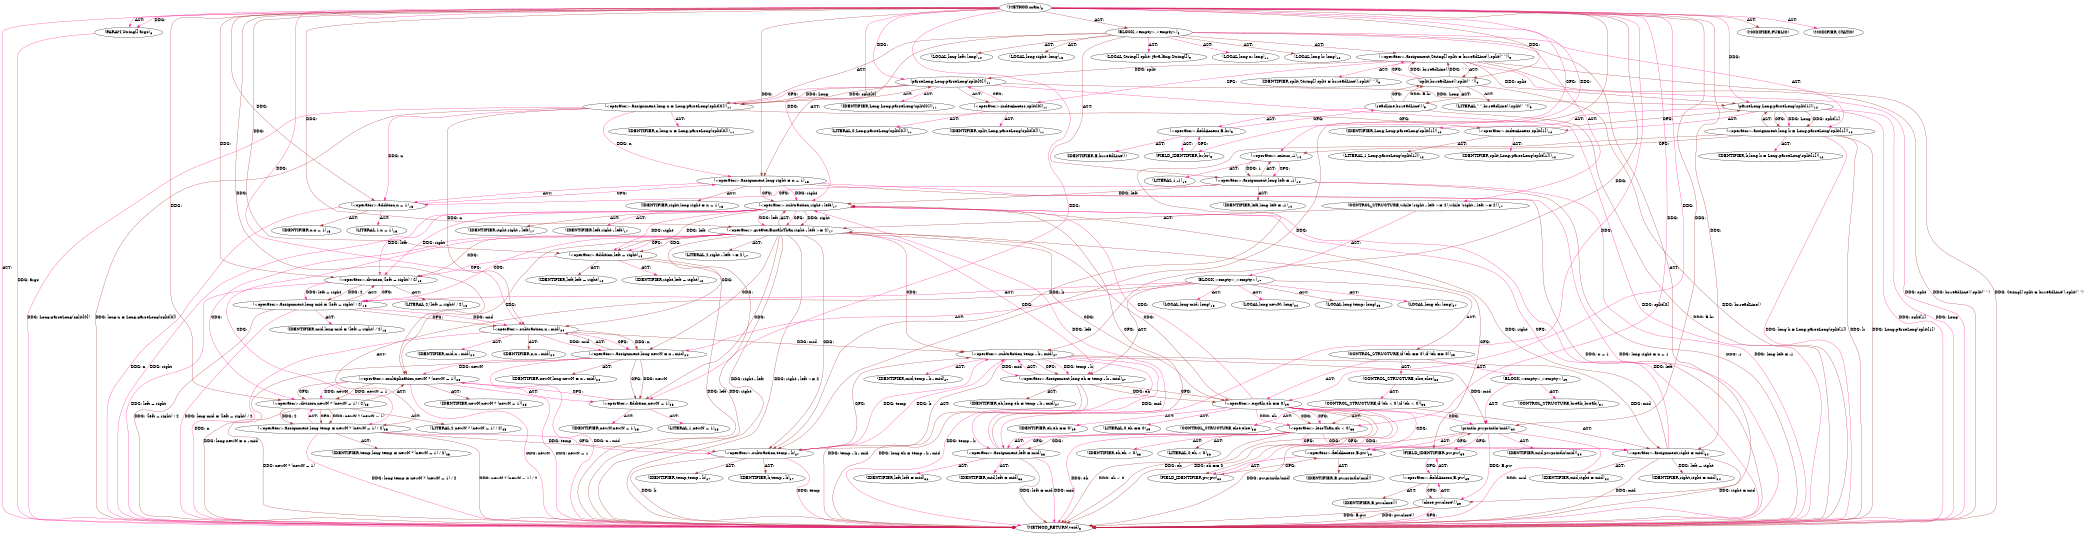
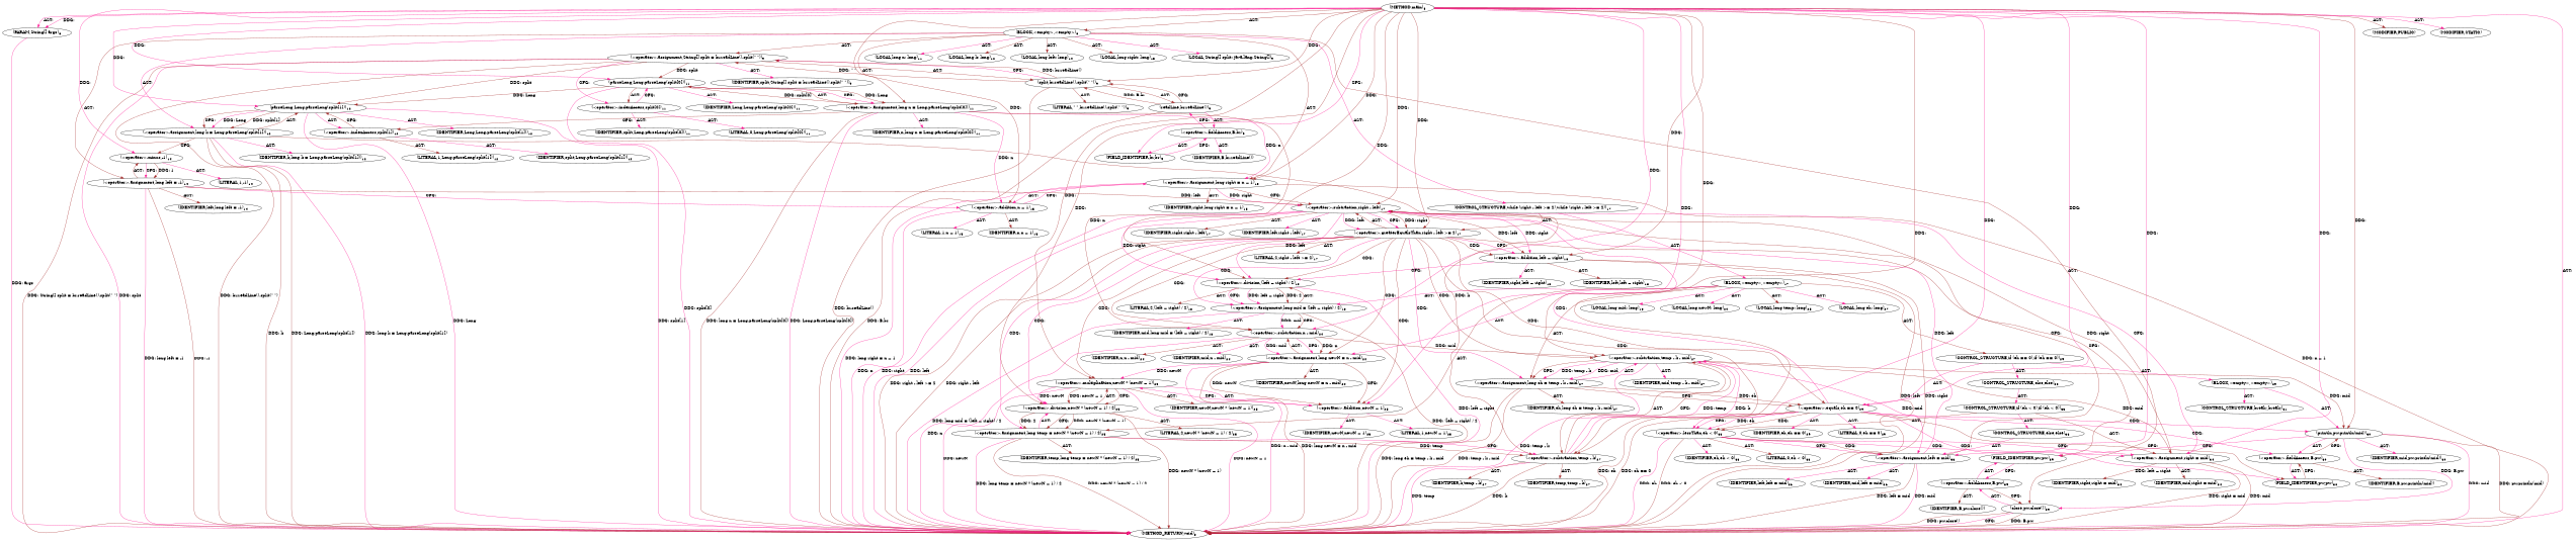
  digraph {
    edge [color=brown]
    n1 [label=<(METHOD,main)<SUB>8</SUB>>]
    n2 [label=<(PARAM,String[] args)<SUB>8</SUB>>]
    n3 [label=<(BLOCK,&lt;empty&gt;,&lt;empty&gt;)<SUB>8</SUB>>]
    n4 [label=<(split,br.readLine().split(&quot; &quot;))<SUB>9</SUB>>]
    n5 [label=<(FIELD_IDENTIFIER,br,br)<SUB>9</SUB>>]
    n6 [label=<(parseLong,Long.parseLong(split[0]))<SUB>11</SUB>>]
    n7 [label=<(parseLong,Long.parseLong(split[1]))<SUB>12</SUB>>]
    n8 [label=<(&lt;operator&gt;.minus,-1)<SUB>14</SUB>>]
    n9 [label=<(&lt;operator&gt;.assignment,long right = n + 1)<SUB>15</SUB>>]
    n10 [label=<(&lt;operator&gt;.addition,n + 1)<SUB>15</SUB>>]
    n11 [label=<(&lt;operator&gt;.greaterEqualsThan,right - left &gt;= 2)<SUB>17</SUB>>]
    n12 [label=<(&lt;operator&gt;.subtraction,right - left)<SUB>17</SUB>>]
    n13 [label=<(&lt;operator&gt;.division,(left + right) / 2)<SUB>18</SUB>>]
    n14 [label=<(&lt;operator&gt;.addition,left + right)<SUB>18</SUB>>]
    n15 [label=<(&lt;operator&gt;.subtraction,n - mid)<SUB>24</SUB>>]
    n16 [label=<(&lt;operator&gt;.division,newN * (newN + 1) / 2)<SUB>25</SUB>>]
    n17 [label=<(&lt;operator&gt;.multiplication,newN * (newN + 1))<SUB>25</SUB>>]
    n18 [label=<(&lt;operator&gt;.addition,newN + 1)<SUB>25</SUB>>]
    n19 [label=<(&lt;operator&gt;.subtraction,temp - k - mid)<SUB>27</SUB>>]
    n20 [label=<(&lt;operator&gt;.subtraction,temp - k)<SUB>27</SUB>>]
    n21 [label=<(&lt;operator&gt;.equals,eh == 0)<SUB>29</SUB>>]
    n22 [label=<(println,pw.println(mid))<SUB>30</SUB>>]
    n23 [label=<(&lt;operator&gt;.lessThan,eh &lt; 0)<SUB>33</SUB>>]
    n24 [label=<(&lt;operator&gt;.assignment,right = mid)<SUB>34</SUB>>]
    n25 [label=<(&lt;operator&gt;.assignment,left = mid)<SUB>36</SUB>>]
    n26 [label=<(MODIFIER,PUBLIC)>]
    n27 [label=<(MODIFIER,STATIC)>]
    n28 [label=<(METHOD_RETURN,void)<SUB>8</SUB>>]
    n29 [label=<(LOCAL,String[] split: java.lang.String[])<SUB>9</SUB>>]
    n30 [label=<(&lt;operator&gt;.assignment,String[] split = br.readLine().split(&quot; &quot;))<SUB>9</SUB>>]
    n31 [label=<(LOCAL,long n: long)<SUB>11</SUB>>]
    n32 [label=<(&lt;operator&gt;.assignment,long n = Long.parseLong(split[0]))<SUB>11</SUB>>]
    n33 [label=<(LOCAL,long k: long)<SUB>12</SUB>>]
    n34 [label=<(&lt;operator&gt;.assignment,long k = Long.parseLong(split[1]))<SUB>12</SUB>>]
    n35 [label=<(LOCAL,long left: long)<SUB>14</SUB>>]
    n36 [label=<(&lt;operator&gt;.assignment,long left = -1)<SUB>14</SUB>>]
    n37 [label=<(LOCAL,long right: long)<SUB>15</SUB>>]
    n38 [label=<(CONTROL_STRUCTURE,while (right - left &gt;= 2),while (right - left &gt;= 2))<SUB>17</SUB>>]
    n39 [label=<(close,pw.close())<SUB>39</SUB>>]
    n40 [label=<(readLine,br.readLine())<SUB>9</SUB>>]
    n41 [label=<(LITERAL,&quot; &quot;,br.readLine().split(&quot; &quot;))<SUB>9</SUB>>]
    n42 [label=<(&lt;operator&gt;.fieldAccess,B.br)<SUB>9</SUB>>]
    n43 [label=<(&lt;operator&gt;.indexAccess,split[0])<SUB>11</SUB>>]
    n44 [label=<(IDENTIFIER,Long,Long.parseLong(split[0]))<SUB>11</SUB>>]
    n45 [label=<(&lt;operator&gt;.indexAccess,split[1])<SUB>12</SUB>>]
    n46 [label=<(IDENTIFIER,Long,Long.parseLong(split[1]))<SUB>12</SUB>>]
    n47 [label=<(LITERAL,1,-1)<SUB>14</SUB>>]
    n48 [label=<(IDENTIFIER,right,long right = n + 1)<SUB>15</SUB>>]
    n49 [label=<(IDENTIFIER,n,n + 1)<SUB>15</SUB>>]
    n50 [label=<(LITERAL,1,n + 1)<SUB>15</SUB>>]
    n51 [label=<(LITERAL,2,right - left &gt;= 2)<SUB>17</SUB>>]
    n52 [label=<(&lt;operator&gt;.assignment,long mid = (left + right) / 2)<SUB>18</SUB>>]
    n53 [label=<(&lt;operator&gt;.assignment,long newN = n - mid)<SUB>24</SUB>>]
    n54 [label=<(&lt;operator&gt;.assignment,long temp = newN * (newN + 1) / 2)<SUB>25</SUB>>]
    n55 [label=<(&lt;operator&gt;.assignment,long eh = temp - k - mid)<SUB>27</SUB>>]
    n56 [label=<(FIELD_IDENTIFIER,pw,pw)<SUB>39</SUB>>]
    n57 [label=<(IDENTIFIER,right,right - left)<SUB>17</SUB>>]
    n58 [label=<(IDENTIFIER,left,right - left)<SUB>17</SUB>>]
    n59 [label=<(LITERAL,2,(left + right) / 2)<SUB>18</SUB>>]
    n60 [label=<(IDENTIFIER,left,left + right)<SUB>18</SUB>>]
    n61 [label=<(IDENTIFIER,right,left + right)<SUB>18</SUB>>]
    n62 [label=<(IDENTIFIER,n,n - mid)<SUB>24</SUB>>]
    n63 [label=<(IDENTIFIER,mid,n - mid)<SUB>24</SUB>>]
    n64 [label=<(LITERAL,2,newN * (newN + 1) / 2)<SUB>25</SUB>>]
    n65 [label=<(IDENTIFIER,newN,newN * (newN + 1))<SUB>25</SUB>>]
    n66 [label=<(IDENTIFIER,newN,newN + 1)<SUB>25</SUB>>]
    n67 [label=<(LITERAL,1,newN + 1)<SUB>25</SUB>>]
    n68 [label=<(IDENTIFIER,mid,temp - k - mid)<SUB>27</SUB>>]
    n69 [label=<(IDENTIFIER,temp,temp - k)<SUB>27</SUB>>]
    n70 [label=<(IDENTIFIER,k,temp - k)<SUB>27</SUB>>]
    n71 [label=<(IDENTIFIER,eh,eh == 0)<SUB>29</SUB>>]
    n72 [label=<(LITERAL,0,eh == 0)<SUB>29</SUB>>]
    n73 [label=<(&lt;operator&gt;.fieldAccess,B.pw)<SUB>30</SUB>>]
    n74 [label=<(FIELD_IDENTIFIER,pw,pw)<SUB>30</SUB>>]
    n75 [label=<(IDENTIFIER,mid,pw.println(mid))<SUB>30</SUB>>]
    n76 [label=<(IDENTIFIER,eh,eh &lt; 0)<SUB>33</SUB>>]
    n77 [label=<(LITERAL,0,eh &lt; 0)<SUB>33</SUB>>]
    n78 [label=<(IDENTIFIER,right,right = mid)<SUB>34</SUB>>]
    n79 [label=<(IDENTIFIER,mid,right = mid)<SUB>34</SUB>>]
    n80 [label=<(IDENTIFIER,left,left = mid)<SUB>36</SUB>>]
    n81 [label=<(IDENTIFIER,mid,left = mid)<SUB>36</SUB>>]
    n82 [label=<(IDENTIFIER,split,String[] split = br.readLine().split(&quot; &quot;))<SUB>9</SUB>>]
    n83 [label=<(IDENTIFIER,n,long n = Long.parseLong(split[0]))<SUB>11</SUB>>]
    n84 [label=<(IDENTIFIER,k,long k = Long.parseLong(split[1]))<SUB>12</SUB>>]
    n85 [label=<(IDENTIFIER,left,long left = -1)<SUB>14</SUB>>]
    n86 [label=<(BLOCK,&lt;empty&gt;,&lt;empty&gt;)<SUB>17</SUB>>]
    n87 [label=<(&lt;operator&gt;.fieldAccess,B.pw)<SUB>39</SUB>>]
    n88 [label=<(IDENTIFIER,split,Long.parseLong(split[0]))<SUB>11</SUB>>]
    n89 [label=<(LITERAL,0,Long.parseLong(split[0]))<SUB>11</SUB>>]
    n90 [label=<(IDENTIFIER,B,br.readLine())>]
    n91 [label=<(IDENTIFIER,split,Long.parseLong(split[1]))<SUB>12</SUB>>]
    n92 [label=<(LITERAL,1,Long.parseLong(split[1]))<SUB>12</SUB>>]
    n93 [label=<(LOCAL,long mid: long)<SUB>18</SUB>>]
    n94 [label=<(LOCAL,long newN: long)<SUB>24</SUB>>]
    n95 [label=<(LOCAL,long temp: long)<SUB>25</SUB>>]
    n96 [label=<(LOCAL,long eh: long)<SUB>27</SUB>>]
    n97 [label=<(CONTROL_STRUCTURE,if (eh == 0),if (eh == 0))<SUB>29</SUB>>]
    n98 [label=<(IDENTIFIER,mid,long mid = (left + right) / 2)<SUB>18</SUB>>]
    n99 [label=<(IDENTIFIER,newN,long newN = n - mid)<SUB>24</SUB>>]
    n100 [label=<(IDENTIFIER,temp,long temp = newN * (newN + 1) / 2)<SUB>25</SUB>>]
    n101 [label=<(IDENTIFIER,eh,long eh = temp - k - mid)<SUB>27</SUB>>]
    n102 [label=<(BLOCK,&lt;empty&gt;,&lt;empty&gt;)<SUB>29</SUB>>]
    n103 [label=<(CONTROL_STRUCTURE,else,else)<SUB>33</SUB>>]
    n104 [label=<(CONTROL_STRUCTURE,break;,break;)<SUB>31</SUB>>]
    n105 [label=<(CONTROL_STRUCTURE,if (eh &lt; 0),if (eh &lt; 0))<SUB>33</SUB>>]
    n106 [label=<(IDENTIFIER,B,pw.println(mid))>]
    n107 [label=<(CONTROL_STRUCTURE,else,else)<SUB>36</SUB>>]
    n108 [label=<(IDENTIFIER,B,pw.close())>]
    n1 -> n2 [color=deeppink label="AST: "]
    n1 -> n2 [color=deeppink label="DDG: "]
    n1 -> n3 [label="AST: "]
    n1 -> n4 [label="DDG: "]
    n1 -> n5 [color=deeppink label="CFG: "]
    n1 -> n6 [color=deeppink label="DDG: "]
    n1 -> n7 [color=deeppink label="DDG: "]
    n1 -> n8 [color=deeppink label="DDG: "]
    n1 -> n9 [label="DDG: "]
    n1 -> n10 [label="DDG: "]
    n1 -> n11 [label="DDG: "]
-   n1 -> n12 [color=deeppink label="DDG: "]
+   n1 -> n12 [label="DDG: "]
    n1 -> n13 [label="DDG: "]
    n1 -> n14 [label="DDG: "]
    n1 -> n15 [color=deeppink label="DDG: "]
    n1 -> n16 [label="DDG: "]
    n1 -> n17 [label="DDG: "]
    n1 -> n18 [color=deeppink label="DDG: "]
    n1 -> n19 [label="DDG: "]
    n1 -> n20 [label="DDG: "]
    n1 -> n21 [color=deeppink label="DDG: "]
    n1 -> n22 [label="DDG: "]
    n1 -> n23 [color=deeppink label="DDG: "]
-   n1 -> n24 [label="DDG: "]
+   n1 -> n24 [color=deeppink label="DDG: "]
    n1 -> n25 [color=deeppink label="DDG: "]
    n1 -> n26 [label="AST: "]
    n1 -> n27 [color=deeppink label="AST: "]
    n1 -> n28 [color=deeppink label="AST: "]
    n2 -> n28 [color=deeppink label="DDG: args"]
    n3 -> n9 [label="AST: "]
    n3 -> n29 [color=deeppink label="AST: "]
    n3 -> n30 [label="AST: "]
    n3 -> n31 [color=deeppink label="AST: "]
    n3 -> n32 [label="AST: "]
    n3 -> n33 [label="AST: "]
    n3 -> n34 [color=deeppink label="AST: "]
    n3 -> n35 [label="AST: "]
    n3 -> n36 [label="AST: "]
    n3 -> n37 [label="AST: "]
    n3 -> n38 [color=deeppink label="AST: "]
    n3 -> n39 [label="AST: "]
    n4 -> n28 [label="DDG: br.readLine()"]
    n4 -> n30 [color=deeppink label="CFG: "]
    n4 -> n30 [label="DDG: br.readLine()"]
    n4 -> n30 [label="DDG: &quot; &quot;"]
    n4 -> n40 [label="AST: "]
    n4 -> n41 [label="AST: "]
    n5 -> n42 [color=deeppink label="CFG: "]
    n6 -> n7 [label="DDG: Long"]
    n6 -> n28 [color=deeppink label="DDG: split[0]"]
    n6 -> n32 [color=deeppink label="CFG: "]
    n6 -> n32 [label="DDG: Long"]
    n6 -> n32 [label="DDG: split[0]"]
    n6 -> n43 [label="AST: "]
    n6 -> n44 [color=deeppink label="AST: "]
    n7 -> n28 [color=deeppink label="DDG: Long"]
    n7 -> n28 [color=deeppink label="DDG: split[1]"]
    n7 -> n34 [label="CFG: "]
    n7 -> n34 [color=deeppink label="DDG: Long"]
    n7 -> n34 [label="DDG: split[1]"]
    n7 -> n45 [color=deeppink label="AST: "]
    n7 -> n46 [color=deeppink label="AST: "]
    n8 -> n36 [color=deeppink label="CFG: "]
    n8 -> n36 [label="DDG: 1"]
    n8 -> n47 [color=deeppink label="AST: "]
    n9 -> n10 [color=deeppink label="AST: "]
    n9 -> n12 [label="CFG: "]
    n9 -> n12 [color=deeppink label="DDG: right"]
    n9 -> n28 [label="DDG: n + 1"]
    n9 -> n28 [color=deeppink label="DDG: long right = n + 1"]
    n9 -> n48 [label="AST: "]
    n10 -> n9 [color=deeppink label="CFG: "]
    n10 -> n28 [color=deeppink label="DDG: n"]
    n10 -> n49 [label="AST: "]
    n10 -> n50 [color=deeppink label="AST: "]
    n11 -> n12 [label="AST: "]
    n11 -> n13 [label="CDG: "]
    n11 -> n14 [color=deeppink label="CFG: "]
    n11 -> n14 [label="CDG: "]
    n11 -> n15 [label="CDG: "]
    n11 -> n16 [color=deeppink label="CDG: "]
    n11 -> n17 [label="CDG: "]
    n11 -> n18 [label="CDG: "]
    n11 -> n19 [label="CDG: "]
    n11 -> n20 [label="CDG: "]
    n11 -> n21 [label="CDG: "]
    n11 -> n28 [label="DDG: right - left"]
    n11 -> n28 [label="DDG: right - left &gt;= 2"]
    n11 -> n51 [label="AST: "]
    n11 -> n52 [color=deeppink label="CDG: "]
    n11 -> n53 [label="CDG: "]
    n11 -> n54 [color=deeppink label="CDG: "]
    n11 -> n55 [color=deeppink label="CDG: "]
    n11 -> n56 [label="CFG: "]
    n12 -> n11 [color=deeppink label="CFG: "]
    n12 -> n11 [label="DDG: right"]
    n12 -> n11 [color=deeppink label="DDG: left"]
    n12 -> n13 [color=deeppink label="DDG: left"]
    n12 -> n13 [color=deeppink label="DDG: right"]
    n12 -> n14 [label="DDG: left"]
    n12 -> n14 [color=deeppink label="DDG: right"]
    n12 -> n28 [color=deeppink label="DDG: right"]
    n12 -> n28 [color=deeppink label="DDG: left"]
    n12 -> n57 [label="AST: "]
    n12 -> n58 [color=deeppink label="AST: "]
    n13 -> n28 [color=deeppink label="DDG: left + right"]
    n13 -> n52 [color=deeppink label="CFG: "]
    n13 -> n52 [color=deeppink label="DDG: left + right"]
    n13 -> n52 [label="DDG: 2"]
    n13 -> n59 [label="AST: "]
    n14 -> n13 [color=deeppink label="CFG: "]
    n14 -> n28 [label="DDG: left"]
    n14 -> n28 [label="DDG: right"]
    n14 -> n60 [label="AST: "]
    n14 -> n61 [color=deeppink label="AST: "]
    n15 -> n19 [label="DDG: mid"]
    n15 -> n28 [color=deeppink label="DDG: n"]
    n15 -> n53 [color=deeppink label="CFG: "]
    n15 -> n53 [label="DDG: n"]
    n15 -> n53 [color=deeppink label="DDG: mid"]
    n15 -> n62 [label="AST: "]
    n15 -> n63 [color=deeppink label="AST: "]
    n16 -> n17 [label="AST: "]
    n16 -> n28 [label="DDG: newN * (newN + 1)"]
    n16 -> n54 [label="CFG: "]
    n16 -> n54 [label="DDG: newN * (newN + 1)"]
    n16 -> n54 [label="DDG: 2"]
    n16 -> n64 [label="AST: "]
    n17 -> n16 [label="CFG: "]
    n17 -> n16 [color=deeppink label="DDG: newN"]
    n17 -> n16 [label="DDG: newN + 1"]
    n17 -> n18 [color=deeppink label="AST: "]
    n17 -> n28 [color=deeppink label="DDG: newN"]
    n17 -> n28 [color=deeppink label="DDG: newN + 1"]
    n17 -> n65 [label="AST: "]
    n18 -> n17 [color=deeppink label="CFG: "]
    n18 -> n66 [color=deeppink label="AST: "]
    n18 -> n67 [color=deeppink label="AST: "]
    n19 -> n20 [label="AST: "]
    n19 -> n22 [label="DDG: mid"]
    n19 -> n24 [label="DDG: mid"]
    n19 -> n25 [color=deeppink label="DDG: mid"]
    n19 -> n28 [color=deeppink label="DDG: temp - k"]
    n19 -> n55 [label="CFG: "]
    n19 -> n55 [color=deeppink label="DDG: temp - k"]
    n19 -> n55 [color=deeppink label="DDG: mid"]
    n19 -> n68 [color=deeppink label="AST: "]
    n20 -> n19 [label="CFG: "]
    n20 -> n19 [color=deeppink label="DDG: temp"]
    n20 -> n19 [color=deeppink label="DDG: k"]
    n20 -> n28 [color=deeppink label="DDG: temp"]
    n20 -> n28 [label="DDG: k"]
    n20 -> n69 [label="AST: "]
    n20 -> n70 [label="AST: "]
-   n21 -> n11 [label="CDG: "]
    n21 -> n12 [color=deeppink label="CDG: "]
    n21 -> n22 [color=deeppink label="CDG: "]
    n21 -> n23 [color=deeppink label="CFG: "]
    n21 -> n23 [color=deeppink label="DDG: eh"]
    n21 -> n23 [label="CDG: "]
    n21 -> n28 [label="DDG: eh"]
    n21 -> n28 [label="DDG: eh == 0"]
    n21 -> n71 [color=deeppink label="AST: "]
    n21 -> n72 [color=deeppink label="AST: "]
    n21 -> n73 [color=deeppink label="CDG: "]
    n21 -> n74 [label="CFG: "]
    n21 -> n74 [color=deeppink label="CDG: "]
    n22 -> n28 [color=deeppink label="DDG: mid"]
    n22 -> n28 [label="DDG: pw.println(mid)"]
    n22 -> n39 [color=deeppink label="DDG: B.pw"]
    n22 -> n56 [color=deeppink label="CFG: "]
    n22 -> n73 [color=deeppink label="AST: "]
    n22 -> n75 [color=deeppink label="AST: "]
    n23 -> n24 [color=deeppink label="CFG: "]
    n23 -> n24 [color=deeppink label="CDG: "]
    n23 -> n25 [color=deeppink label="CFG: "]
    n23 -> n25 [label="CDG: "]
    n23 -> n28 [color=deeppink label="DDG: eh"]
    n23 -> n28 [label="DDG: eh &lt; 0"]
    n23 -> n76 [color=deeppink label="AST: "]
    n23 -> n77 [label="AST: "]
    n24 -> n12 [color=deeppink label="CFG: "]
    n24 -> n12 [label="DDG: right"]
    n24 -> n28 [label="DDG: mid"]
    n24 -> n28 [label="DDG: right = mid"]
    n24 -> n78 [label="DDG: left + right"]
    n24 -> n79 [label="AST: "]
    n25 -> n12 [label="CFG: "]
    n25 -> n12 [color=deeppink label="DDG: left"]
    n25 -> n28 [color=deeppink label="DDG: mid"]
    n25 -> n28 [label="DDG: left = mid"]
    n25 -> n80 [color=deeppink label="AST: "]
    n25 -> n81 [color=deeppink label="AST: "]
    n30 -> n4 [label="AST: "]
    n30 -> n6 [label="DDG: split"]
    n30 -> n7 [label="DDG: split"]
    n30 -> n28 [color=deeppink label="DDG: split"]
    n30 -> n28 [label="DDG: br.readLine().split(&quot; &quot;)"]
    n30 -> n28 [label="DDG: String[] split = br.readLine().split(&quot; &quot;)"]
    n30 -> n43 [color=deeppink label="CFG: "]
    n30 -> n82 [color=deeppink label="AST: "]
    n32 -> n6 [label="AST: "]
    n32 -> n9 [color=deeppink label="DDG: n"]
    n32 -> n10 [color=deeppink label="DDG: n"]
    n32 -> n15 [label="DDG: n"]
    n32 -> n28 [color=deeppink label="DDG: Long.parseLong(split[0])"]
    n32 -> n28 [label="DDG: long n = Long.parseLong(split[0])"]
    n32 -> n45 [label="CFG: "]
    n32 -> n83 [color=deeppink label="AST: "]
    n34 -> n7 [label="AST: "]
    n34 -> n8 [label="CFG: "]
    n34 -> n20 [label="DDG: k"]
    n34 -> n28 [label="DDG: k"]
    n34 -> n28 [label="DDG: Long.parseLong(split[1])"]
    n34 -> n28 [color=deeppink label="DDG: long k = Long.parseLong(split[1])"]
    n34 -> n84 [color=deeppink label="AST: "]
    n36 -> n8 [label="AST: "]
    n36 -> n10 [color=deeppink label="CFG: "]
    n36 -> n12 [label="DDG: left"]
    n36 -> n28 [label="DDG: -1"]
    n36 -> n28 [color=deeppink label="DDG: long left = -1"]
    n36 -> n85 [label="AST: "]
    n38 -> n11 [label="AST: "]
    n38 -> n86 [color=deeppink label="AST: "]
    n39 -> n28 [color=deeppink label="CFG: "]
    n39 -> n28 [label="DDG: B.pw"]
    n39 -> n28 [label="DDG: pw.close()"]
    n39 -> n87 [color=deeppink label="AST: "]
    n40 -> n4 [label="CFG: "]
    n40 -> n4 [label="DDG: B.br"]
    n40 -> n28 [label="DDG: B.br"]
    n40 -> n42 [color=deeppink label="AST: "]
    n42 -> n5 [color=deeppink label="AST: "]
    n42 -> n40 [color=deeppink label="CFG: "]
    n42 -> n90 [color=deeppink label="AST: "]
    n43 -> n6 [color=deeppink label="CFG: "]
    n43 -> n88 [color=deeppink label="AST: "]
    n43 -> n89 [color=deeppink label="AST: "]
    n45 -> n7 [label="CFG: "]
    n45 -> n91 [color=deeppink label="AST: "]
    n45 -> n92 [label="AST: "]
    n52 -> n13 [label="AST: "]
    n52 -> n15 [label="CFG: "]
    n52 -> n15 [color=deeppink label="DDG: mid"]
    n52 -> n28 [label="DDG: (left + right) / 2"]
    n52 -> n28 [color=deeppink label="DDG: long mid = (left + right) / 2"]
    n52 -> n98 [color=deeppink label="AST: "]
    n53 -> n15 [label="AST: "]
    n53 -> n17 [color=deeppink label="DDG: newN"]
    n53 -> n18 [label="CFG: "]
    n53 -> n18 [label="DDG: newN"]
    n53 -> n28 [color=deeppink label="DDG: n - mid"]
    n53 -> n28 [label="DDG: long newN = n - mid"]
    n53 -> n99 [label="AST: "]
    n54 -> n16 [color=deeppink label="AST: "]
    n54 -> n20 [color=deeppink label="CFG: "]
    n54 -> n20 [label="DDG: temp"]
    n54 -> n28 [label="DDG: newN * (newN + 1) / 2"]
    n54 -> n28 [color=deeppink label="DDG: long temp = newN * (newN + 1) / 2"]
    n54 -> n100 [label="AST: "]
    n55 -> n19 [color=deeppink label="AST: "]
    n55 -> n21 [label="CFG: "]
    n55 -> n21 [label="DDG: eh"]
    n55 -> n28 [label="DDG: temp - k - mid"]
    n55 -> n28 [label="DDG: long eh = temp - k - mid"]
    n55 -> n101 [label="AST: "]
    n56 -> n87 [color=deeppink label="CFG: "]
    n73 -> n22 [label="CFG: "]
    n73 -> n74 [color=deeppink label="AST: "]
    n73 -> n106 [label="AST: "]
    n74 -> n73 [label="CFG: "]
    n86 -> n52 [color=deeppink label="AST: "]
    n86 -> n53 [color=deeppink label="AST: "]
    n86 -> n54 [label="AST: "]
    n86 -> n55 [label="AST: "]
    n86 -> n93 [color=deeppink label="AST: "]
    n86 -> n94 [color=deeppink label="AST: "]
    n86 -> n95 [label="AST: "]
    n86 -> n96 [color=deeppink label="AST: "]
    n86 -> n97 [label="AST: "]
    n87 -> n39 [label="CFG: "]
    n87 -> n56 [color=deeppink label="AST: "]
    n87 -> n108 [label="AST: "]
    n97 -> n21 [color=deeppink label="AST: "]
    n97 -> n102 [color=deeppink label="AST: "]
    n97 -> n103 [color=deeppink label="AST: "]
    n102 -> n22 [color=deeppink label="AST: "]
    n102 -> n104 [color=deeppink label="AST: "]
    n103 -> n105 [color=deeppink label="AST: "]
    n105 -> n23 [label="AST: "]
    n105 -> n24 [label="AST: "]
    n105 -> n107 [color=deeppink label="AST: "]
    n107 -> n25 [color=deeppink label="AST: "]
  }
